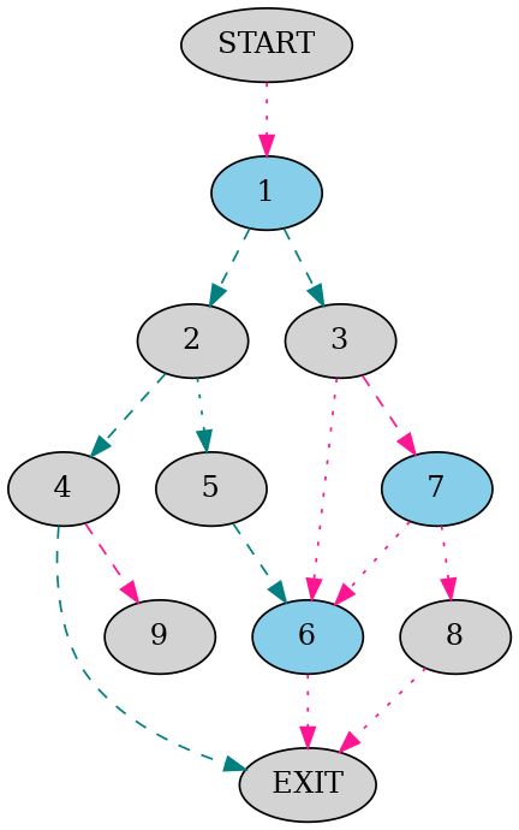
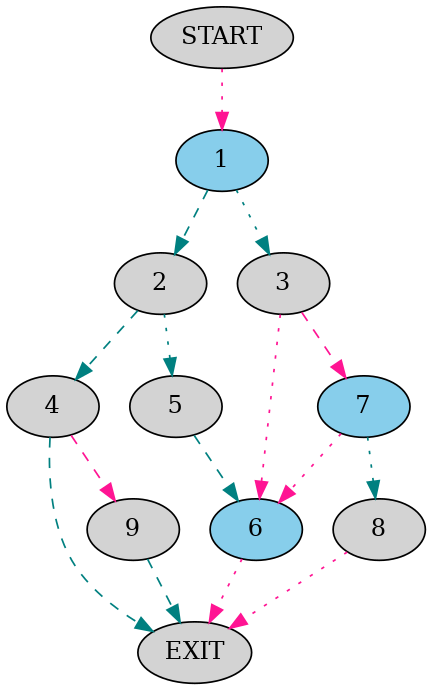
  digraph {
    node [fillcolor=lightgrey style=filled]
    edge [color=deeppink style=dotted]
    n1 [label=START]
    1 [fillcolor=skyblue]
    2
    3
    n5 [label=EXIT]
    4
    5
    6 [fillcolor=skyblue]
    7 [fillcolor=skyblue]
    9
    8
    n1 -> 1
    1 -> 2 [color=teal style=dashed]
-   1 -> 3 [color=teal style=dashed]
+   1 -> 3 [color=teal]
    2 -> 4 [color=teal style=dashed]
    2 -> 5 [color=teal]
    3 -> 6
    3 -> 7 [style=dashed]
    4 -> n5 [color=teal style=dashed]
    4 -> 9 [style=dashed]
    5 -> 6 [color=teal style=dashed]
    6 -> n5
    7 -> 6
-   7 -> 8
+   7 -> 8 [color=teal]
+   9 -> n5 [color=teal style=dashed]
    8 -> n5
  }
